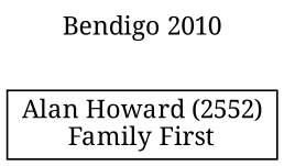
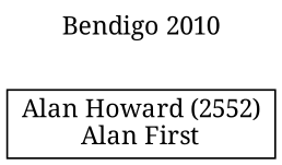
  digraph {
    label="Bendigo 2010"
    labelloc=t
    mclimit=10
    rankdir=LR
    fontname="Noto Serif"
-   n1 [label="Alan Howard (2552)\nFamily First" shape=box fontname="Noto Serif"]
+   n1 [label="Alan Howard (2552)\nAlan First" shape=box fontname="Noto Serif"]
  }
